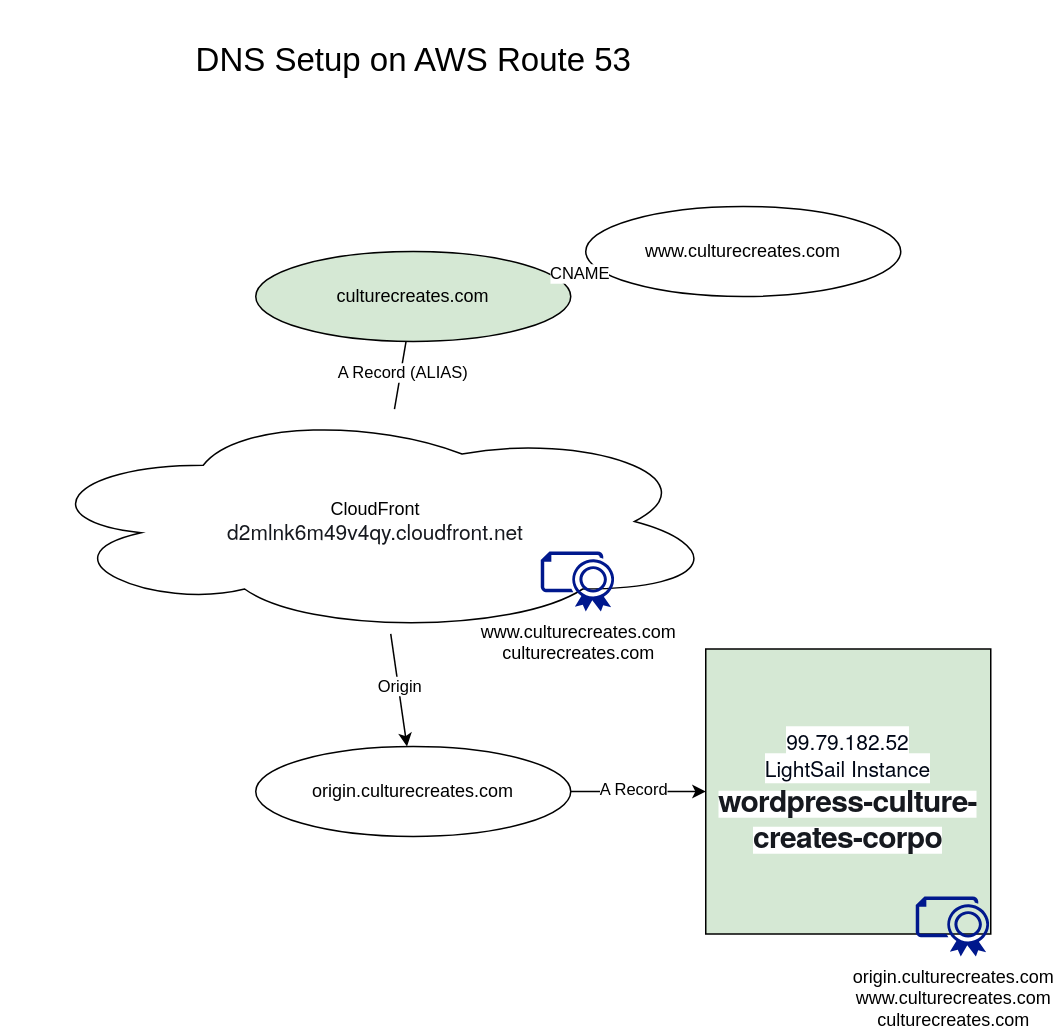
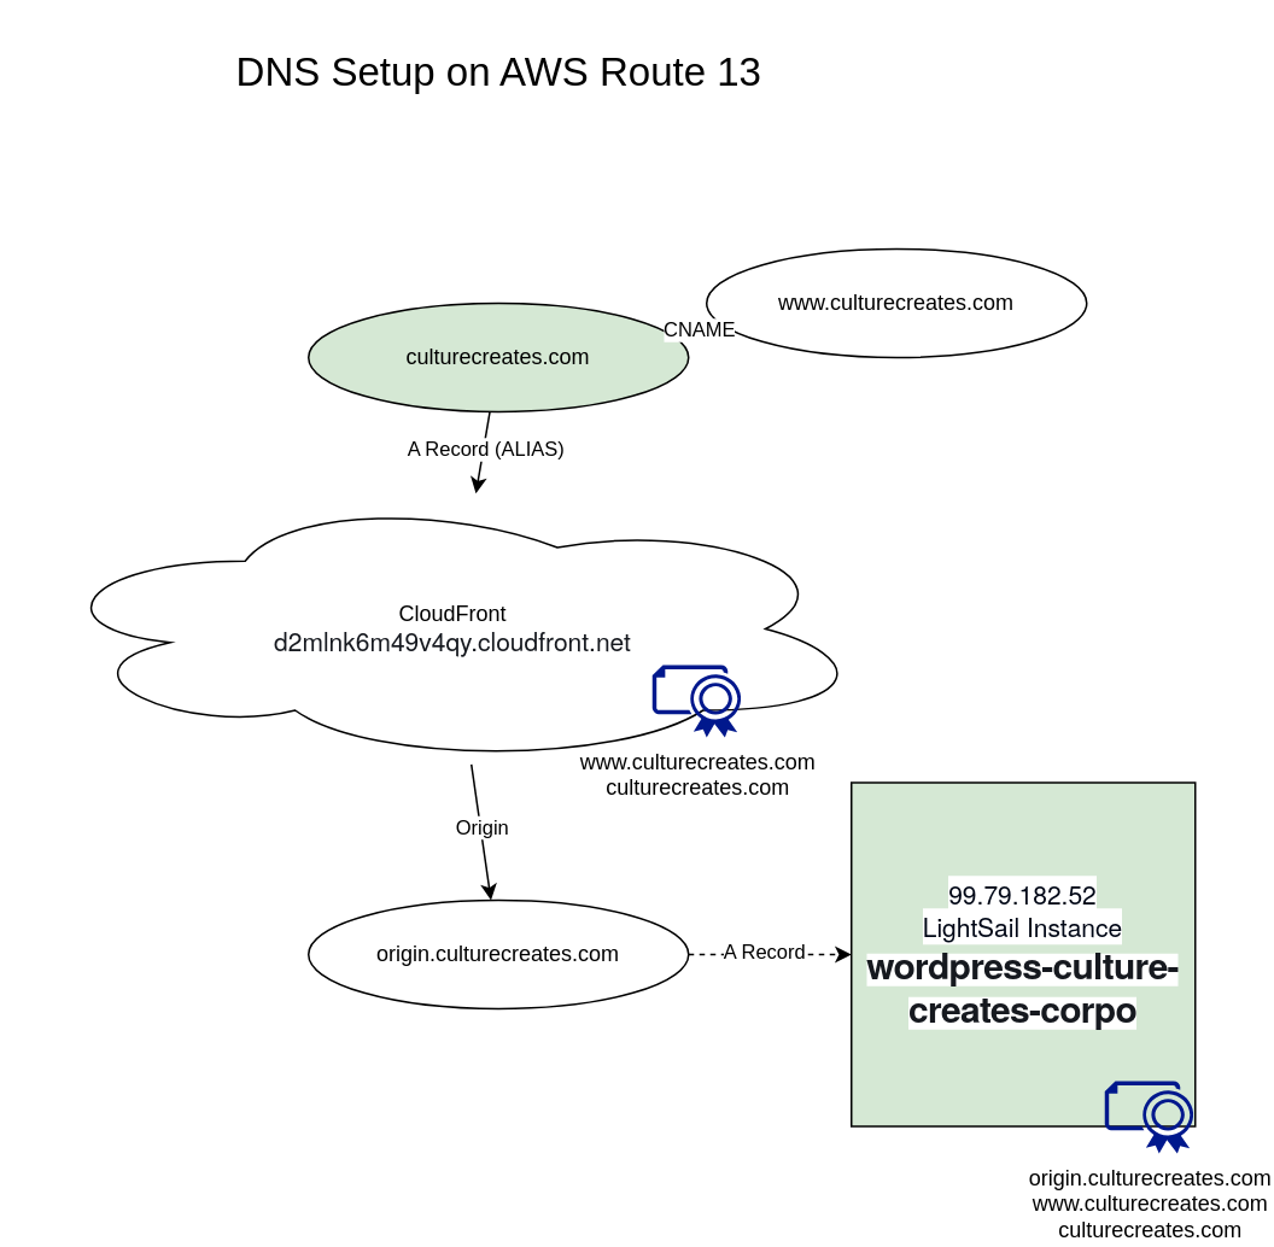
  <mxCell id="0" />
  <mxCell id="1" parent="0" />
  <mxCell id="2" value="&lt;span style=&quot;text-align: start; caret-color: rgb(0, 7, 22); color: rgb(0, 7, 22); font-family: &amp;quot;Amazon Ember&amp;quot;, &amp;quot;Helvetica Neue&amp;quot;, Roboto, Arial, sans-serif; font-size: 14px; background-color: rgb(255, 255, 255);&quot;&gt;99.79.182.52&lt;/span&gt;&lt;br&gt;&lt;div&gt;&lt;span style=&quot;text-align: start; caret-color: rgb(0, 7, 22); color: rgb(0, 7, 22); font-family: &amp;quot;Amazon Ember&amp;quot;, &amp;quot;Helvetica Neue&amp;quot;, Roboto, Arial, sans-serif; font-size: 14px; background-color: rgb(255, 255, 255);&quot;&gt;LightSail Instance&lt;/span&gt;&lt;/div&gt;&lt;div&gt;&lt;span style=&quot;text-align: start; caret-color: rgb(22, 25, 31); color: rgb(22, 25, 31); font-family: &amp;quot;Amazon Ember&amp;quot;, &amp;quot;Helvetica Neue&amp;quot;, Roboto, Arial, sans-serif; font-weight: 700; letter-spacing: -0.48px; background-color: rgb(255, 255, 255);&quot;&gt;&lt;font style=&quot;font-size: 20px;&quot;&gt;wordpress-culture-creates-corpo&lt;/font&gt;&lt;/span&gt;&lt;span style=&quot;text-align: start; caret-color: rgb(0, 7, 22); color: rgb(0, 7, 22); font-family: &amp;quot;Amazon Ember&amp;quot;, &amp;quot;Helvetica Neue&amp;quot;, Roboto, Arial, sans-serif; font-size: 14px; background-color: rgb(255, 255, 255);&quot;&gt;&lt;br&gt;&lt;/span&gt;&lt;/div&gt;" style="whiteSpace=wrap;html=1;aspect=fixed;fillColor=#d5e8d4;" vertex="1" parent="1"><mxGeometry x="470" y="432" width="190" height="190" as="geometry" /></mxCell>
- <mxCell id="3" value="" style="endArrow=classic;html=1;rounded=0;" edge="1" parent="1" source="12" target="2"><mxGeometry width="50" height="50" relative="1" as="geometry"><mxPoint x="270" y="257" as="sourcePoint" /><mxPoint x="380" y="247" as="targetPoint" /></mxGeometry></mxCell>
+ <mxCell id="3" value="" style="endArrow=classic;html=1;rounded=0;dashed=1;" edge="1" parent="1" source="12" target="2"><mxGeometry width="50" height="50" relative="1" as="geometry"><mxPoint x="270" y="257" as="sourcePoint" /><mxPoint x="380" y="247" as="targetPoint" /></mxGeometry></mxCell>
  <mxCell id="4" value="A Record" style="edgeLabel;html=1;align=center;verticalAlign=middle;resizable=0;points=[];" vertex="1" connectable="0" parent="3"><mxGeometry x="-0.072" y="2" relative="1" as="geometry"><mxPoint x="-1" as="offset" /></mxGeometry></mxCell>
  <mxCell id="5" value="CloudFront&lt;div&gt;&lt;span style=&quot;text-align: start; caret-color: rgb(22, 25, 31); color: rgb(22, 25, 31); font-family: &amp;quot;Amazon Ember&amp;quot;, &amp;quot;Helvetica Neue&amp;quot;, Roboto, Arial, sans-serif; font-size: 14px; background-color: rgb(255, 255, 255);&quot;&gt;d2mlnk6m49v4qy.cloudfront.net&lt;/span&gt;&lt;br&gt;&lt;/div&gt;" style="ellipse;shape=cloud;whiteSpace=wrap;html=1;" vertex="1" parent="1"><mxGeometry x="20" y="272" width="460" height="150" as="geometry" /></mxCell>
  <mxCell id="6" value="www.culturecreates.com" style="ellipse;whiteSpace=wrap;html=1;" vertex="1" parent="1"><mxGeometry x="390" y="137" width="210" height="60" as="geometry" /></mxCell>
  <mxCell id="7" value="culturecreates.com" style="ellipse;whiteSpace=wrap;html=1;fillColor=#d5e8d4;" vertex="1" parent="1"><mxGeometry x="170" y="167" width="210" height="60" as="geometry" /></mxCell>
  <mxCell id="8" value="" style="endArrow=classic;html=1;rounded=0;" edge="1" parent="1" source="6" target="7"><mxGeometry width="50" height="50" relative="1" as="geometry"><mxPoint x="220" y="137" as="sourcePoint" /><mxPoint x="270" y="87" as="targetPoint" /></mxGeometry></mxCell>
  <mxCell id="9" value="CNAME" style="edgeLabel;html=1;align=center;verticalAlign=middle;resizable=0;points=[];" vertex="1" connectable="0" parent="8"><mxGeometry x="-0.049" relative="1" as="geometry"><mxPoint as="offset" /></mxGeometry></mxCell>
- <mxCell id="10" value="" style="endArrow=none;html=1;rounded=0;" edge="1" parent="1" source="7" target="5"><mxGeometry width="50" height="50" relative="1" as="geometry"><mxPoint x="440" y="367" as="sourcePoint" /><mxPoint x="490" y="317" as="targetPoint" /></mxGeometry></mxCell>
+ <mxCell id="10" value="" style="endArrow=classic;html=1;rounded=0;" edge="1" parent="1" source="7" target="5"><mxGeometry width="50" height="50" relative="1" as="geometry"><mxPoint x="440" y="367" as="sourcePoint" /><mxPoint x="490" y="317" as="targetPoint" /></mxGeometry></mxCell>
  <mxCell id="11" value="A Record (ALIAS)" style="edgeLabel;html=1;align=center;verticalAlign=middle;resizable=0;points=[];" vertex="1" connectable="0" parent="10"><mxGeometry x="-0.074" y="1" relative="1" as="geometry"><mxPoint as="offset" /></mxGeometry></mxCell>
  <mxCell id="12" value="origin.culturecreates.com" style="ellipse;whiteSpace=wrap;html=1;" vertex="1" parent="1"><mxGeometry x="170" y="497" width="210" height="60" as="geometry" /></mxCell>
  <mxCell id="13" value="" style="endArrow=classic;html=1;rounded=0;" edge="1" parent="1" source="5" target="12"><mxGeometry width="50" height="50" relative="1" as="geometry"><mxPoint x="160" y="437" as="sourcePoint" /><mxPoint x="160" y="492" as="targetPoint" /></mxGeometry></mxCell>
  <mxCell id="14" value="Origin" style="edgeLabel;html=1;align=center;verticalAlign=middle;resizable=0;points=[];" vertex="1" connectable="0" parent="13"><mxGeometry x="-0.074" y="1" relative="1" as="geometry"><mxPoint as="offset" /></mxGeometry></mxCell>
  <mxCell id="15" value="origin.culturecreates.com&lt;div&gt;www.culturecreates.com&lt;/div&gt;&lt;div&gt;culturecreates.com&lt;/div&gt;" style="aspect=fixed;pointerEvents=1;shadow=0;dashed=0;html=1;strokeColor=none;labelPosition=center;verticalLabelPosition=bottom;verticalAlign=top;align=center;fillColor=#00188D;shape=mxgraph.azure.certificate;" vertex="1" parent="1"><mxGeometry x="610" y="597" width="50" height="40" as="geometry" /></mxCell>
  <mxCell id="16" value="&lt;div&gt;www.culturecreates.com&lt;/div&gt;&lt;div&gt;culturecreates.com&lt;/div&gt;" style="sketch=0;aspect=fixed;pointerEvents=1;shadow=0;dashed=0;html=1;strokeColor=none;labelPosition=center;verticalLabelPosition=bottom;verticalAlign=top;align=center;fillColor=#00188D;shape=mxgraph.azure.certificate;labelBackgroundColor=none;labelBorderColor=none;" vertex="1" parent="1"><mxGeometry x="360" y="367" width="50" height="40" as="geometry" /></mxCell>
- <mxCell id="17" value="DNS Setup on AWS Route 53" style="text;html=1;align=center;verticalAlign=middle;resizable=0;points=[];autosize=1;strokeColor=none;fillColor=none;fontSize=22;" vertex="1" parent="1"><mxGeometry x="120" y="20" width="310" height="40" as="geometry" /></mxCell>
+ <mxCell id="17" value="DNS Setup on AWS Route 13" style="text;html=1;align=center;verticalAlign=middle;resizable=0;points=[];autosize=1;strokeColor=none;fillColor=none;fontSize=22;" vertex="1" parent="1"><mxGeometry x="120" y="20" width="310" height="40" as="geometry" /></mxCell>
